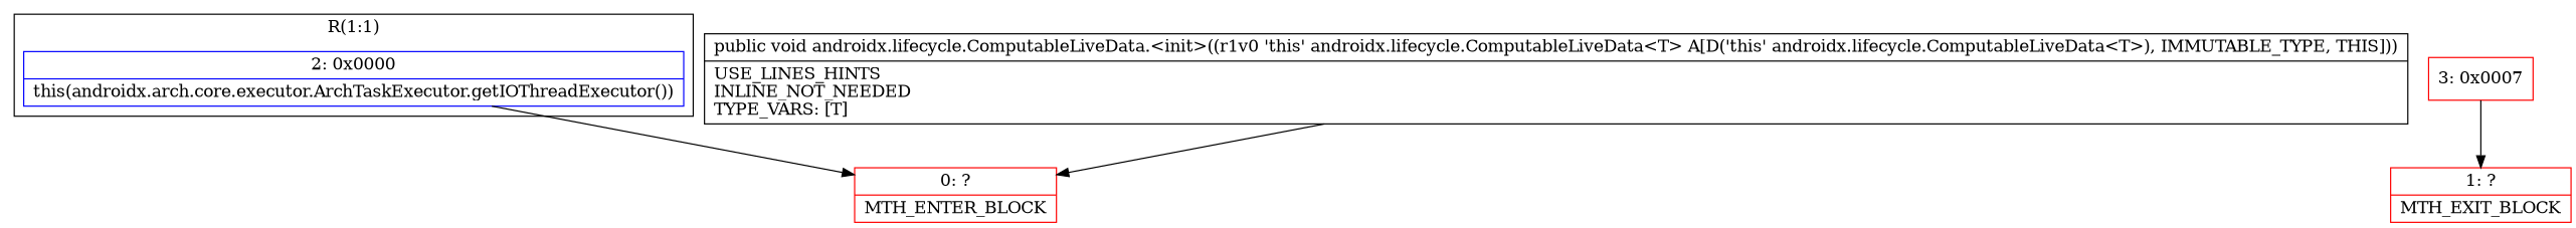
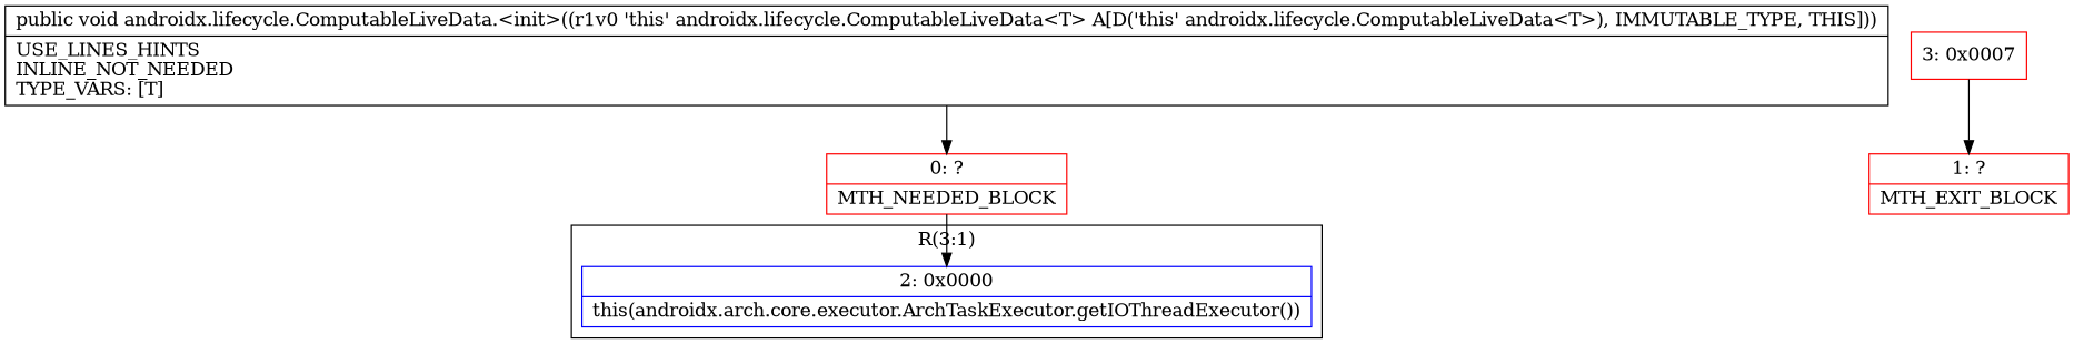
  digraph {
    node [color=red shape=record]
    n1 [color=blue label="{2\:\ 0x0000|this(androidx.arch.core.executor.ArchTaskExecutor.getIOThreadExecutor())\l}"]
    n2 [label="{3\:\ 0x0007}"]
    n3 [label="{1\:\ ?|MTH_EXIT_BLOCK\l}"]
-   n4 [label="{0\:\ ?|MTH_ENTER_BLOCK\l}"]
+   n4 [label="{0\:\ ?|MTH_NEEDED_BLOCK\l}"]
    n5 [label="{public void androidx.lifecycle.ComputableLiveData.\<init\>((r1v0 'this' androidx.lifecycle.ComputableLiveData\<T\> A[D('this' androidx.lifecycle.ComputableLiveData\<T\>), IMMUTABLE_TYPE, THIS]))  | USE_LINES_HINTS\lINLINE_NOT_NEEDED\lTYPE_VARS: [T]\l}" color=""]
    subgraph cluster_1 {
-     label="R(1:1)"
+     label="R(3:1)"
      n1
    }
    n2 -> n3
-   n1 -> n4
+   n4 -> n1
    n5 -> n4
  }
